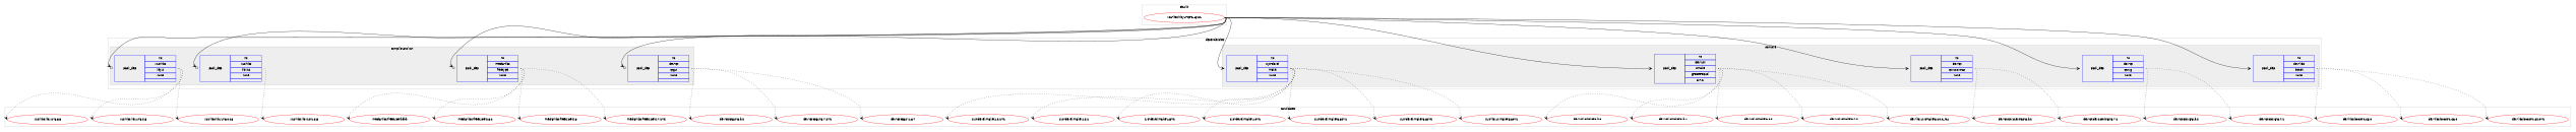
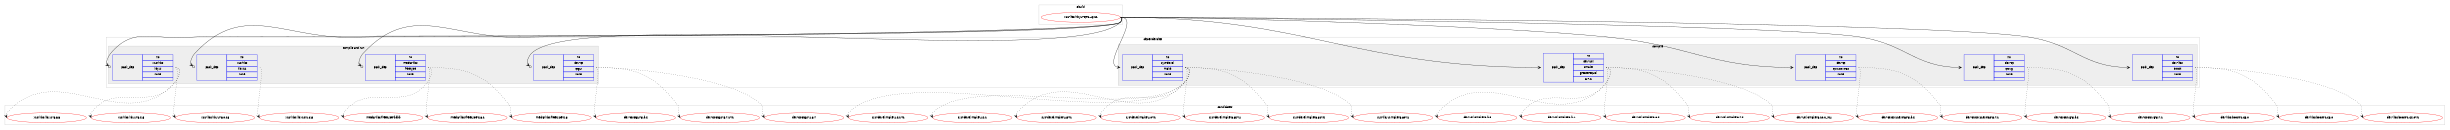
  digraph {
    compound=true
    concentrate=true
    fontname=Helvetica
    fontsize=10
    newrank=true
    rankdir=TB
    ranksep=1.5
    node [color=red fontname=Helvetica fontsize=10]
    edge [arrowhead=vee headport=w style=dotted tailport=e weight=100]
    n1 [label="x11-libs/libyui-qt-2.46.21" width=4]
    n2 [color=blue label=<<TABLE BORDER="0" CELLBORDER="1" CELLSPACING="0" CELLPADDING="4" WIDTH="220"><TR><TD ROWSPAN="6" CELLPADDING="30">pack_dep</TD></TR><TR><TD WIDTH="110">no</TD></TR><TR><TD>dev-libs</TD></TR><TR><TD>boost</TD></TR><TR><TD>none</TD></TR><TR><TD></TD></TR></TABLE>> shape=none]
    n3 [color=blue label=<<TABLE BORDER="0" CELLBORDER="1" CELLSPACING="0" CELLPADDING="4" WIDTH="220"><TR><TD ROWSPAN="6" CELLPADDING="30">pack_dep</TD></TR><TR><TD WIDTH="110">no</TD></TR><TR><TD>dev-qt</TD></TR><TR><TD>qtsvg</TD></TR><TR><TD>none</TD></TR><TR><TD></TD></TR></TABLE>> shape=none]
    n4 [color=blue label=<<TABLE BORDER="0" CELLBORDER="1" CELLSPACING="0" CELLPADDING="4" WIDTH="220"><TR><TD ROWSPAN="6" CELLPADDING="30">pack_dep</TD></TR><TR><TD WIDTH="110">no</TD></TR><TR><TD>dev-qt</TD></TR><TR><TD>qtx11extras</TD></TR><TR><TD>none</TD></TR><TR><TD></TD></TR></TABLE>> shape=none]
    n5 [color=blue label=<<TABLE BORDER="0" CELLBORDER="1" CELLSPACING="0" CELLPADDING="4" WIDTH="220"><TR><TD ROWSPAN="6" CELLPADDING="30">pack_dep</TD></TR><TR><TD WIDTH="110">no</TD></TR><TR><TD>dev-util</TD></TR><TR><TD>cmake</TD></TR><TR><TD>greaterequal</TD></TR><TR><TD>3.7.2</TD></TR></TABLE>> shape=none]
    n6 [color=blue label=<<TABLE BORDER="0" CELLBORDER="1" CELLSPACING="0" CELLPADDING="4" WIDTH="220"><TR><TD ROWSPAN="6" CELLPADDING="30">pack_dep</TD></TR><TR><TD WIDTH="110">no</TD></TR><TR><TD>sys-devel</TD></TR><TR><TD>make</TD></TR><TR><TD>none</TD></TR><TR><TD></TD></TR></TABLE>> shape=none]
    n7 [color=blue label=<<TABLE BORDER="0" CELLBORDER="1" CELLSPACING="0" CELLPADDING="4" WIDTH="220"><TR><TD ROWSPAN="6" CELLPADDING="30">pack_dep</TD></TR><TR><TD WIDTH="110">no</TD></TR><TR><TD>dev-qt</TD></TR><TR><TD>qtgui</TD></TR><TR><TD>none</TD></TR><TR><TD></TD></TR></TABLE>> shape=none]
    n8 [color=blue label=<<TABLE BORDER="0" CELLBORDER="1" CELLSPACING="0" CELLPADDING="4" WIDTH="220"><TR><TD ROWSPAN="6" CELLPADDING="30">pack_dep</TD></TR><TR><TD WIDTH="110">no</TD></TR><TR><TD>media-libs</TD></TR><TR><TD>freetype</TD></TR><TR><TD>none</TD></TR><TR><TD></TD></TR></TABLE>> shape=none]
    n9 [color=blue label=<<TABLE BORDER="0" CELLBORDER="1" CELLSPACING="0" CELLPADDING="4" WIDTH="220"><TR><TD ROWSPAN="6" CELLPADDING="30">pack_dep</TD></TR><TR><TD WIDTH="110">no</TD></TR><TR><TD>x11-libs</TD></TR><TR><TD>libX11</TD></TR><TR><TD>none</TD></TR><TR><TD></TD></TR></TABLE>> shape=none]
    n10 [color=blue label=<<TABLE BORDER="0" CELLBORDER="1" CELLSPACING="0" CELLPADDING="4" WIDTH="220"><TR><TD ROWSPAN="6" CELLPADDING="30">pack_dep</TD></TR><TR><TD WIDTH="110">no</TD></TR><TR><TD>x11-libs</TD></TR><TR><TD>libyui</TD></TR><TR><TD>none</TD></TR><TR><TD></TD></TR></TABLE>> shape=none]
    n11 [label="dev-libs/boost-1.62.0-r1" width=4]
    n12 [label="dev-libs/boost-1.63.0" width=4]
    n13 [label="dev-libs/boost-1.65.0" width=4]
    n14 [label="dev-qt/qtsvg-5.7.1" width=4]
    n15 [label="dev-qt/qtsvg-5.9.2" width=4]
-   n16 [label="dev-qt/dev11extras-5.7.1" width=4]
+   n16 [label="dev-qt/qtx11extras-5.7.1" width=4]
    n17 [label="dev-qt/qtx11extras-5.9.2" width=4]
-   n18 [label="dev-libyui/cmake-3.10.0_rc4" width=4]
+   n18 [label="dev-util/cmake-3.10.0_rc4" width=4]
    n19 [label="dev-util/cmake-3.7.2" width=4]
    n20 [label="dev-util/cmake-3.8.2" width=4]
    n21 [label="dev-util/cmake-3.9.4" width=4]
    n22 [label="dev-util/cmake-3.9.5" width=4]
    n23 [label="sys-libyui/make-3.80-r4" width=4]
    n24 [label="sys-devel/make-3.81-r2" width=4]
    n25 [label="sys-devel/make-3.82-r4" width=4]
    n26 [label="sys-devel/make-4.0-r1" width=4]
    n27 [label="sys-devel/make-4.5-r1" width=4]
    n28 [label="sys-devel/make-4.2.1" width=4]
    n29 [label="sys-devel/make-4.2.1-r1" width=4]
    n30 [label="dev-qt/qtgui-4.8.7" width=4]
    n31 [label="dev-qt/qtgui-5.7.1-r1" width=4]
    n32 [label="dev-qt/qtgui-5.9.2" width=4]
-   n33 [label="media-libs/freetype-2.7.1-r2" width=4]
    n34 [label="media-libs/freetype-2.8" width=4]
    n35 [label="media-libs/freetype-2.8.1" width=4]
    n36 [label="media-libs/freetype-9999" width=4]
    n37 [label="x11-libs/libX11-1.6.5" width=4]
    n38 [label="x11-libs/libyui-3.0.13" width=4]
    n39 [label="x11-libs/libyui-3.2.5" width=4]
    n40 [label="x11-libs/libyui-3.3.3" width=4]
    subgraph cluster_1 {
      color=gray
      label=<<i>ebuild</i>>
      rank=same
      n1
    }
    subgraph cluster_2 {
      color=gray
      label=<<i>dependencies</i>>
      subgraph cluster_3 {
        color=gray
        fillcolor="#eeeeee"
        label=<<i>compile</i>>
        style=filled
        subgraph sub_4 {
          color=gray
          fillcolor="#eeeeee"
          label=<<i>compile</i>>
          style=filled
          n2
        }
        subgraph sub_5 {
          color=gray
          fillcolor="#eeeeee"
          label=<<i>compile</i>>
          style=filled
          n3
        }
        subgraph sub_6 {
          color=gray
          fillcolor="#eeeeee"
          label=<<i>compile</i>>
          style=filled
          n4
        }
        subgraph sub_7 {
          color=gray
          fillcolor="#eeeeee"
          label=<<i>compile</i>>
          style=filled
          n5
        }
        subgraph sub_8 {
          color=gray
          fillcolor="#eeeeee"
          label=<<i>compile</i>>
          style=filled
          n6
        }
      }
      subgraph cluster_9 {
        color=gray
        fillcolor="#eeeeee"
        label=<<i>compile and run</i>>
        style=filled
        subgraph sub_10 {
          color=gray
          fillcolor="#eeeeee"
          label=<<i>compile and run</i>>
          style=filled
          n7
        }
        subgraph sub_11 {
          color=gray
          fillcolor="#eeeeee"
          label=<<i>compile and run</i>>
          style=filled
          n8
        }
        subgraph sub_12 {
          color=gray
          fillcolor="#eeeeee"
          label=<<i>compile and run</i>>
          style=filled
          n9
        }
        subgraph sub_13 {
          color=gray
          fillcolor="#eeeeee"
          label=<<i>compile and run</i>>
          style=filled
          n10
        }
      }
      subgraph cluster_14 {
        color=gray
        fillcolor="#eeeeee"
        label=<<i>run</i>>
        style=filled
      }
    }
    subgraph cluster_15 {
      color=gray
      label=<<i>candidates</i>>
      rank=same
      subgraph sub_16 {
        color=black
        label=<<i>candidates</i>>
        nodesep=1
        rank=same
        n11
        n12
        n13
      }
      subgraph sub_17 {
        color=black
        label=<<i>candidates</i>>
        nodesep=1
        rank=same
        n14
        n15
      }
      subgraph sub_18 {
        color=black
        label=<<i>candidates</i>>
        nodesep=1
        rank=same
        n16
        n17
      }
      subgraph sub_19 {
        color=black
        label=<<i>candidates</i>>
        nodesep=1
        rank=same
        n18
        n19
        n20
        n21
        n22
      }
      subgraph sub_20 {
        color=black
        label=<<i>candidates</i>>
        nodesep=1
        rank=same
        n23
        n24
        n25
        n26
        n27
        n28
        n29
      }
      subgraph sub_21 {
        color=black
        label=<<i>candidates</i>>
        nodesep=1
        rank=same
        n30
        n31
        n32
      }
      subgraph sub_22 {
        color=black
        label=<<i>candidates</i>>
        nodesep=1
        rank=same
-       n33
        n34
        n35
        n36
      }
      subgraph sub_23 {
        color=black
        label=<<i>candidates</i>>
        nodesep=1
        rank=same
        n37
      }
      subgraph sub_24 {
        color=black
        label=<<i>candidates</i>>
        nodesep=1
        rank=same
        n38
        n39
        n40
      }
    }
    n1 -> n2 [style=solid weight=20]
    n1 -> n3 [style=solid weight=20]
    n1 -> n4 [style=solid weight=20]
    n1 -> n5 [style=solid weight=20]
    n1 -> n6 [style=solid weight=20]
    n1 -> n7 [arrowhead=odotvee style=solid weight=20]
    n1 -> n8 [arrowhead=odotvee style=solid weight=20]
    n1 -> n9 [arrowhead=odotvee style=solid weight=20]
    n1 -> n10 [arrowhead=odotvee style=solid weight=20]
    n2 -> n11
    n2 -> n12
    n2 -> n13
    n3 -> n14
    n3 -> n15
    n4 -> n16
    n4 -> n17
    n5 -> n18
    n5 -> n19
    n5 -> n20
    n5 -> n21
    n5 -> n22
    n6 -> n23
    n6 -> n24
    n6 -> n25
    n6 -> n26
    n6 -> n27
    n6 -> n28
    n6 -> n29
    n7 -> n30
    n7 -> n31
    n7 -> n32
-   n8 -> n33
    n8 -> n34
    n8 -> n35
    n8 -> n36
    n9 -> n37
    n10 -> n38
    n10 -> n39
    n10 -> n40
  }
